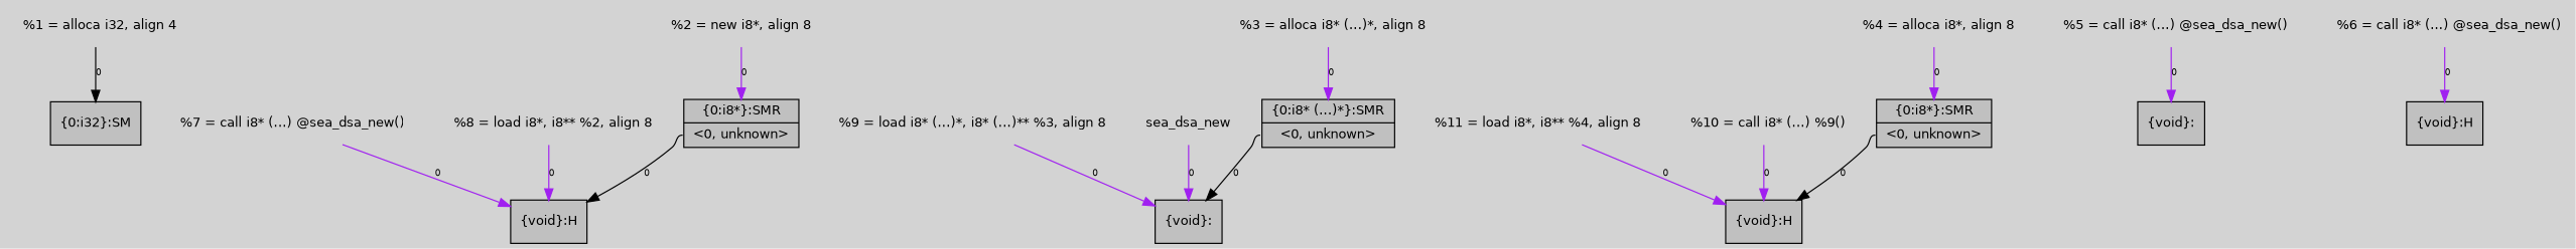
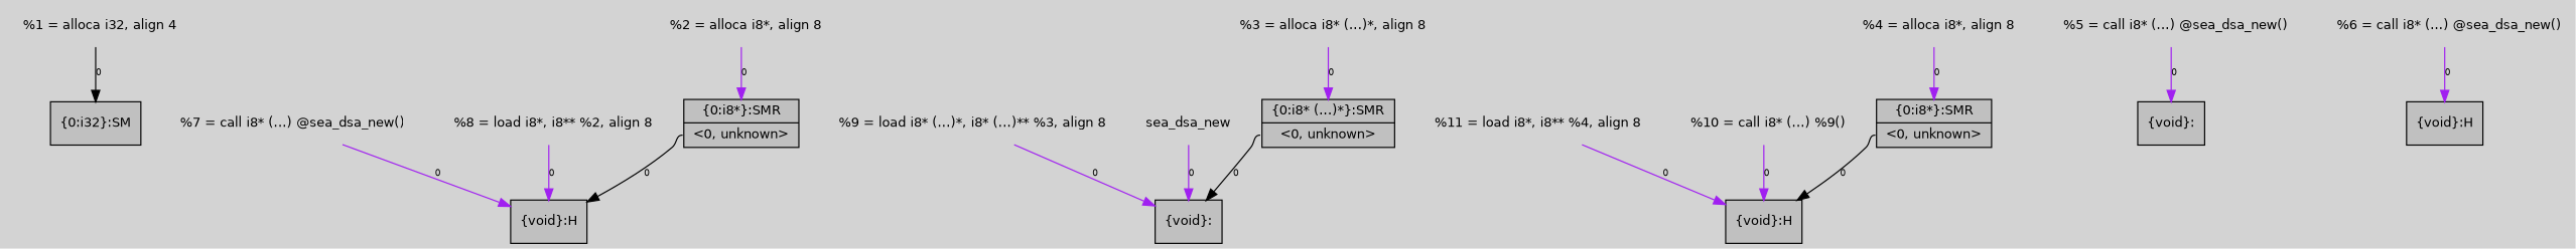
  digraph {
    bgcolor=lightgray
    fontname=Helvetica
    node [fontname=Helvetica fontsize=11 shape=plaintext]
    edge [arrowtail=tee fontsize=8 color=purple]
    n1 [fillcolor=gray label="{\{0:i32\}:SM}" shape=record style=filled]
    n2 [fillcolor=gray label="{\{0:i8*\}:SMR|{<s0>\<0, unknown\>}}" shape=record style=filled]
    n3 [fillcolor=gray label="{\{void\}:H}" shape=record style=filled]
    n4 [fillcolor=gray label="{\{0:i8* (...)*\}:SMR|{<s0>\<0, unknown\>}}" shape=record style=filled]
    n5 [fillcolor=gray label="{\{void\}:}" shape=record style=filled]
    n6 [fillcolor=gray label="{\{0:i8*\}:SMR|{<s0>\<0, unknown\>}}" shape=record style=filled]
    n7 [fillcolor=gray label="{\{void\}:H}" shape=record style=filled]
    n8 [fillcolor=gray label="{\{void\}:}" shape=record style=filled]
    n9 [fillcolor=gray label="{\{void\}:H}" shape=record style=filled]
    n10 [label="  %11 = load i8*, i8** %4, align 8"]
    n11 [label="  %6 = call i8* (...) @sea_dsa_new()"]
-   n12 [label="%2 = new i8*, align 8"]
+   n12 [label="  %2 = alloca i8*, align 8"]
    n13 [label="  %9 = load i8* (...)*, i8* (...)** %3, align 8"]
    n14 [label="  %10 = call i8* (...) %9()"]
    n15 [label="  %5 = call i8* (...) @sea_dsa_new()"]
    n16 [label="  %7 = call i8* (...) @sea_dsa_new()"]
    n17 [label="  %1 = alloca i32, align 4"]
    n18 [label=sea_dsa_new]
    n19 [label="  %3 = alloca i8* (...)*, align 8"]
    n20 [label="  %8 = load i8*, i8** %2, align 8"]
    n21 [label="  %4 = alloca i8*, align 8"]
    n2 -> n3 [label=0 tailport=s0 color=""]
    n4 -> n5 [label=0 tailport=s0 color=""]
    n6 -> n7 [label=0 tailport=s0 color=""]
    n10 -> n7 [label=0]
    n11 -> n9 [label=0]
    n12 -> n2 [label=0]
    n13 -> n5 [label=0]
    n14 -> n7 [label=0]
    n15 -> n8 [label=0]
    n16 -> n3 [label=0]
    n17 -> n1 [color=black label=0]
    n18 -> n5 [label=0]
    n19 -> n4 [label=0]
    n20 -> n3 [label=0]
    n21 -> n6 [label=0]
  }
